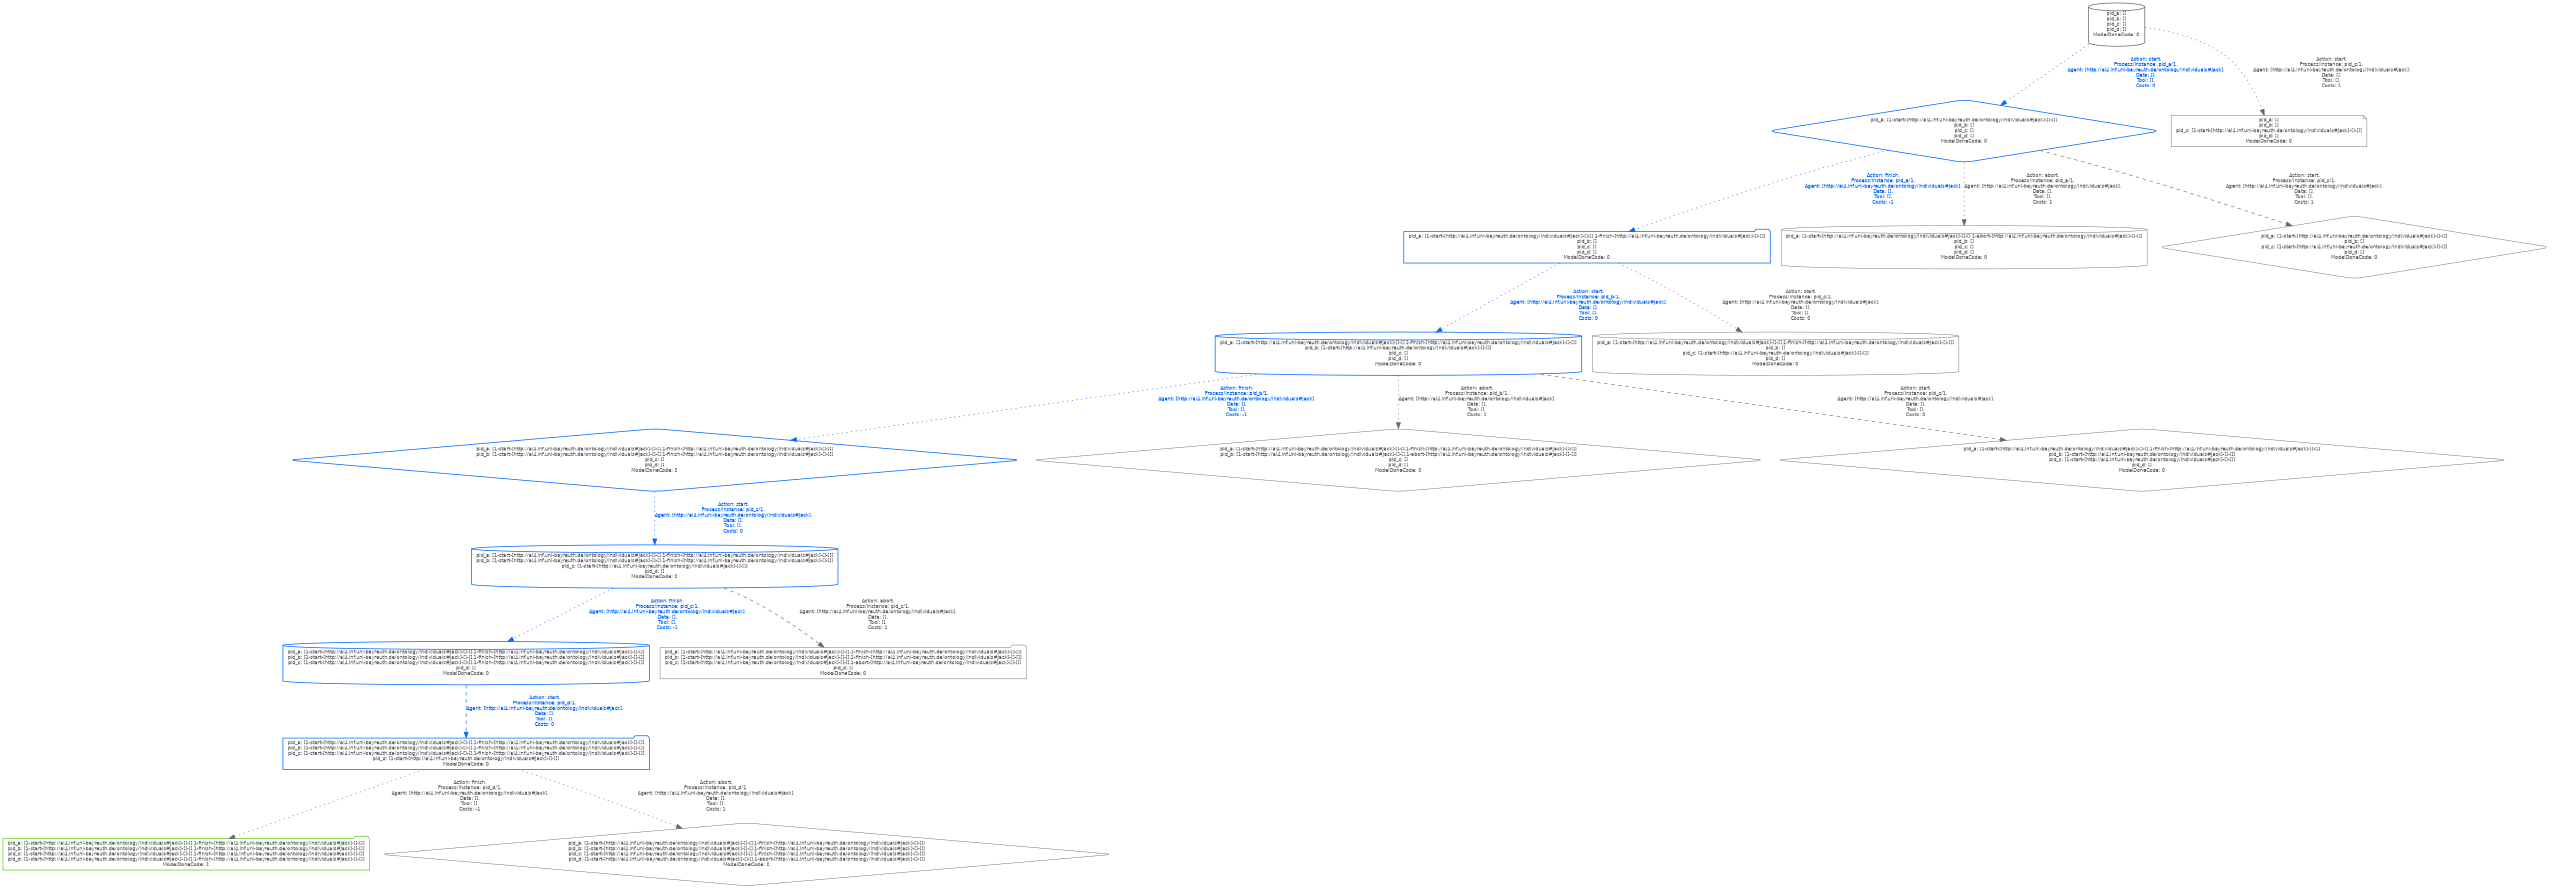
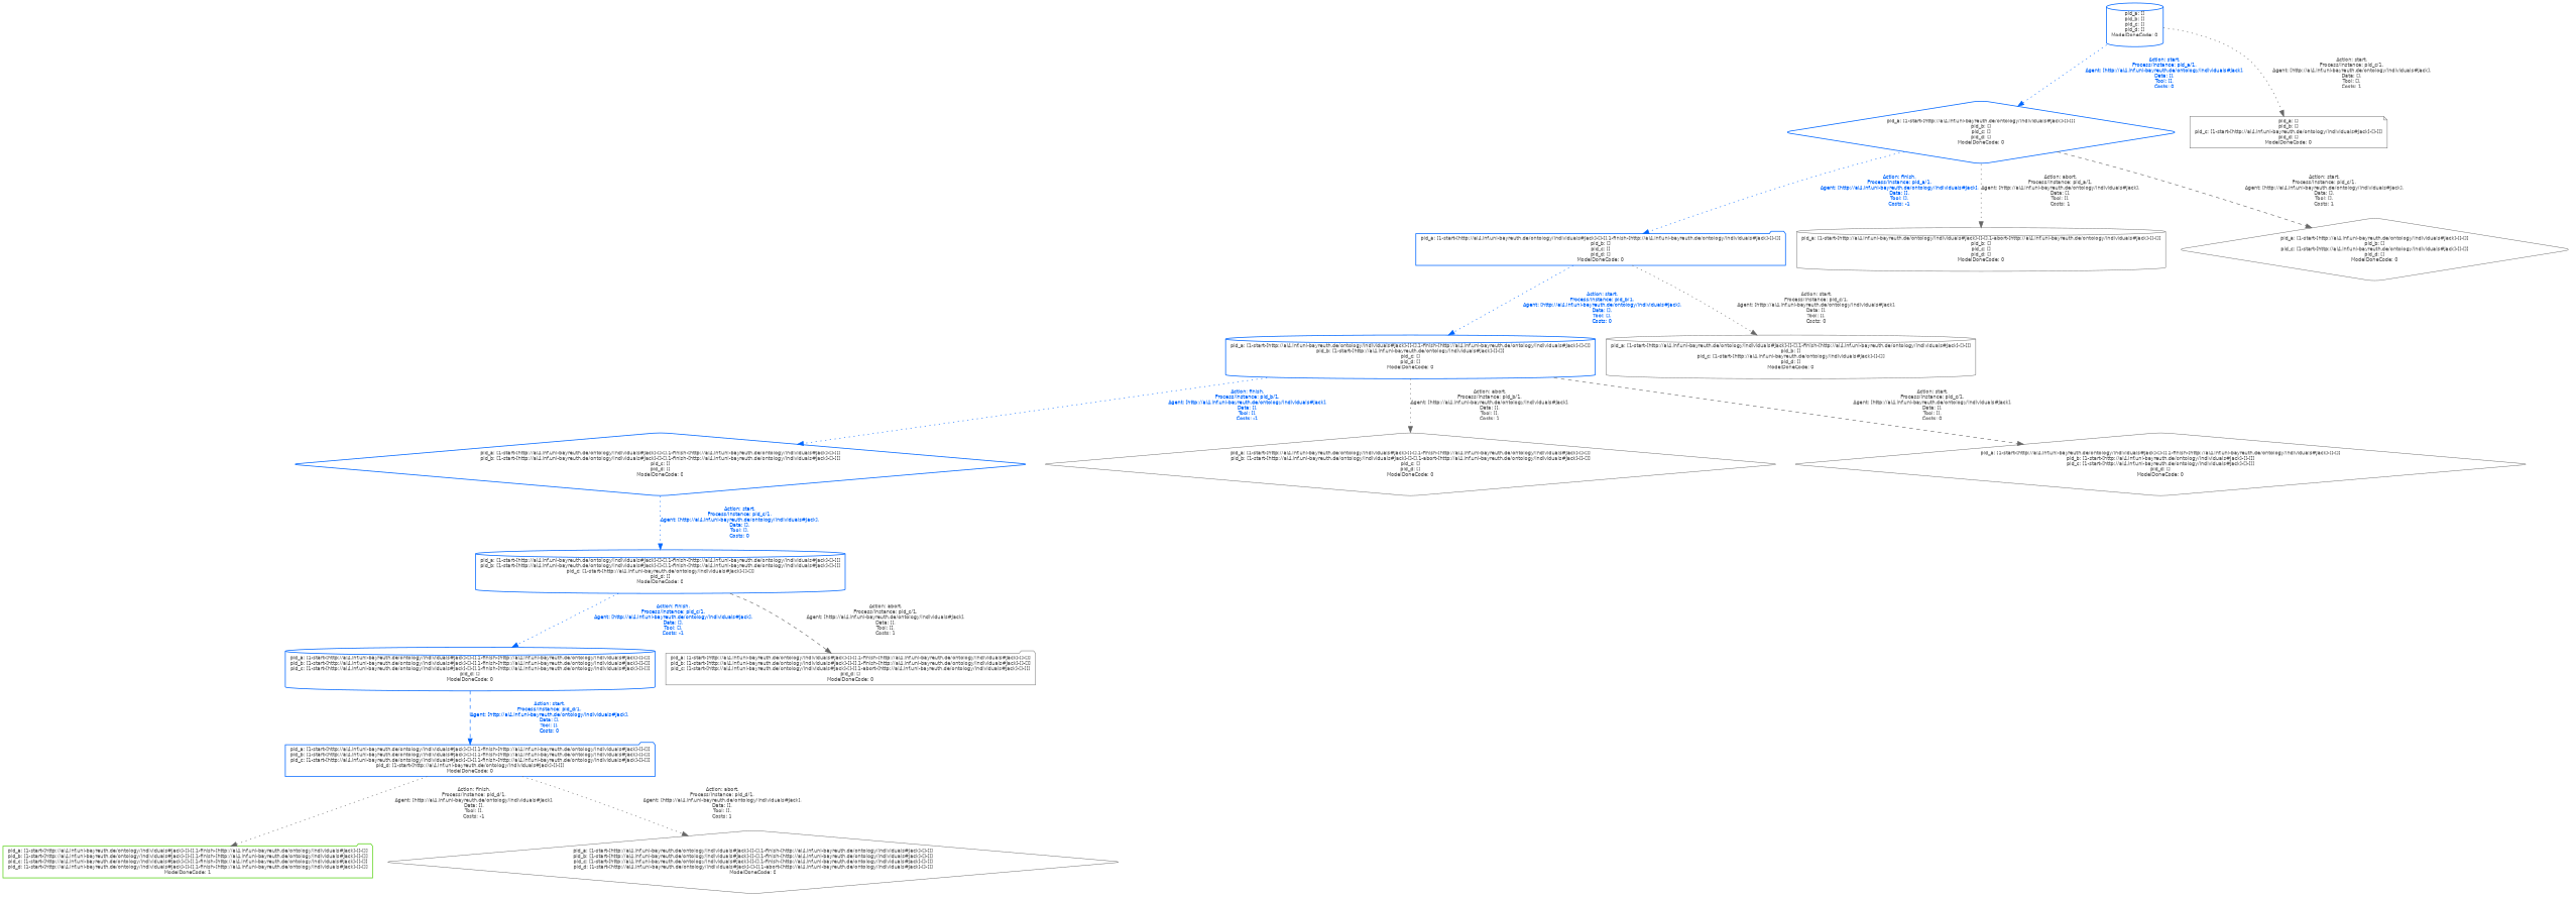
  digraph {
    node [color="#0066FF" fontcolor="#666666" fontname=Helvetica fontsize=8 shape=cylinder style="rounded, setlinewidth(1.25)"]
    edge [color="#666666" fontcolor="#666666" fontname=Helvetica fontsize=8 style=dotted]
-   n1 [color="#666666" label="pid_a: []\npid_b: []\npid_c: []\npid_d: []\nModelDoneCode: 0"]
+   n1 [label="pid_a: []\npid_b: []\npid_c: []\npid_d: []\nModelDoneCode: 0"]
    n2 [label="pid_a: [1-start-[http://ai4.inf.uni-bayreuth.de/ontology/individuals#Jack]-[]-[]]\npid_b: []\npid_c: []\npid_d: []\nModelDoneCode: 0" shape=diamond]
    n3 [color="#666666" label="pid_a: []\npid_b: []\npid_c: [1-start-[http://ai4.inf.uni-bayreuth.de/ontology/individuals#Jack]-[]-[]]\npid_d: []\nModelDoneCode: 0" shape=note style="rounded, setlinewidth(0.75)"]
    n4 [label="pid_a: [1-start-[http://ai4.inf.uni-bayreuth.de/ontology/individuals#Jack]-[]-[],1-finish-[http://ai4.inf.uni-bayreuth.de/ontology/individuals#Jack]-[]-[]]\npid_b: []\npid_c: []\npid_d: []\nModelDoneCode: 0" shape=folder]
    n5 [color="#666666" label="pid_a: [1-start-[http://ai4.inf.uni-bayreuth.de/ontology/individuals#Jack]-[]-[],1-abort-[http://ai4.inf.uni-bayreuth.de/ontology/individuals#Jack]-[]-[]]\npid_b: []\npid_c: []\npid_d: []\nModelDoneCode: 0" style="rounded, setlinewidth(0.75)"]
    n6 [color="#666666" label="pid_a: [1-start-[http://ai4.inf.uni-bayreuth.de/ontology/individuals#Jack]-[]-[]]\npid_b: []\npid_c: [1-start-[http://ai4.inf.uni-bayreuth.de/ontology/individuals#Jack]-[]-[]]\npid_d: []\nModelDoneCode: 0" shape=diamond style="rounded, setlinewidth(0.75)"]
    n7 [label="pid_a: [1-start-[http://ai4.inf.uni-bayreuth.de/ontology/individuals#Jack]-[]-[],1-finish-[http://ai4.inf.uni-bayreuth.de/ontology/individuals#Jack]-[]-[]]\npid_b: [1-start-[http://ai4.inf.uni-bayreuth.de/ontology/individuals#Jack]-[]-[]]\npid_c: []\npid_d: []\nModelDoneCode: 0"]
    n8 [color="#666666" label="pid_a: [1-start-[http://ai4.inf.uni-bayreuth.de/ontology/individuals#Jack]-[]-[],1-finish-[http://ai4.inf.uni-bayreuth.de/ontology/individuals#Jack]-[]-[]]\npid_b: []\npid_c: [1-start-[http://ai4.inf.uni-bayreuth.de/ontology/individuals#Jack]-[]-[]]\npid_d: []\nModelDoneCode: 0" style="rounded, setlinewidth(0.75)"]
    n9 [label="pid_a: [1-start-[http://ai4.inf.uni-bayreuth.de/ontology/individuals#Jack]-[]-[],1-finish-[http://ai4.inf.uni-bayreuth.de/ontology/individuals#Jack]-[]-[]]\npid_b: [1-start-[http://ai4.inf.uni-bayreuth.de/ontology/individuals#Jack]-[]-[],1-finish-[http://ai4.inf.uni-bayreuth.de/ontology/individuals#Jack]-[]-[]]\npid_c: []\npid_d: []\nModelDoneCode: 0" shape=diamond]
    n10 [color="#666666" label="pid_a: [1-start-[http://ai4.inf.uni-bayreuth.de/ontology/individuals#Jack]-[]-[],1-finish-[http://ai4.inf.uni-bayreuth.de/ontology/individuals#Jack]-[]-[]]\npid_b: [1-start-[http://ai4.inf.uni-bayreuth.de/ontology/individuals#Jack]-[]-[],1-abort-[http://ai4.inf.uni-bayreuth.de/ontology/individuals#Jack]-[]-[]]\npid_c: []\npid_d: []\nModelDoneCode: 0" shape=diamond style="rounded, setlinewidth(0.75)"]
    n11 [color="#666666" label="pid_a: [1-start-[http://ai4.inf.uni-bayreuth.de/ontology/individuals#Jack]-[]-[],1-finish-[http://ai4.inf.uni-bayreuth.de/ontology/individuals#Jack]-[]-[]]\npid_b: [1-start-[http://ai4.inf.uni-bayreuth.de/ontology/individuals#Jack]-[]-[]]\npid_c: [1-start-[http://ai4.inf.uni-bayreuth.de/ontology/individuals#Jack]-[]-[]]\npid_d: []\nModelDoneCode: 0" shape=diamond style="rounded, setlinewidth(0.75)"]
    n12 [label="pid_a: [1-start-[http://ai4.inf.uni-bayreuth.de/ontology/individuals#Jack]-[]-[],1-finish-[http://ai4.inf.uni-bayreuth.de/ontology/individuals#Jack]-[]-[]]\npid_b: [1-start-[http://ai4.inf.uni-bayreuth.de/ontology/individuals#Jack]-[]-[],1-finish-[http://ai4.inf.uni-bayreuth.de/ontology/individuals#Jack]-[]-[]]\npid_c: [1-start-[http://ai4.inf.uni-bayreuth.de/ontology/individuals#Jack]-[]-[]]\npid_d: []\nModelDoneCode: 0"]
    n13 [label="pid_a: [1-start-[http://ai4.inf.uni-bayreuth.de/ontology/individuals#Jack]-[]-[],1-finish-[http://ai4.inf.uni-bayreuth.de/ontology/individuals#Jack]-[]-[]]\npid_b: [1-start-[http://ai4.inf.uni-bayreuth.de/ontology/individuals#Jack]-[]-[],1-finish-[http://ai4.inf.uni-bayreuth.de/ontology/individuals#Jack]-[]-[]]\npid_c: [1-start-[http://ai4.inf.uni-bayreuth.de/ontology/individuals#Jack]-[]-[],1-finish-[http://ai4.inf.uni-bayreuth.de/ontology/individuals#Jack]-[]-[]]\npid_d: []\nModelDoneCode: 0"]
    n14 [color="#666666" label="pid_a: [1-start-[http://ai4.inf.uni-bayreuth.de/ontology/individuals#Jack]-[]-[],1-finish-[http://ai4.inf.uni-bayreuth.de/ontology/individuals#Jack]-[]-[]]\npid_b: [1-start-[http://ai4.inf.uni-bayreuth.de/ontology/individuals#Jack]-[]-[],1-finish-[http://ai4.inf.uni-bayreuth.de/ontology/individuals#Jack]-[]-[]]\npid_c: [1-start-[http://ai4.inf.uni-bayreuth.de/ontology/individuals#Jack]-[]-[],1-abort-[http://ai4.inf.uni-bayreuth.de/ontology/individuals#Jack]-[]-[]]\npid_d: []\nModelDoneCode: 0" shape=folder style="rounded, setlinewidth(0.75)"]
    n15 [label="pid_a: [1-start-[http://ai4.inf.uni-bayreuth.de/ontology/individuals#Jack]-[]-[],1-finish-[http://ai4.inf.uni-bayreuth.de/ontology/individuals#Jack]-[]-[]]\npid_b: [1-start-[http://ai4.inf.uni-bayreuth.de/ontology/individuals#Jack]-[]-[],1-finish-[http://ai4.inf.uni-bayreuth.de/ontology/individuals#Jack]-[]-[]]\npid_c: [1-start-[http://ai4.inf.uni-bayreuth.de/ontology/individuals#Jack]-[]-[],1-finish-[http://ai4.inf.uni-bayreuth.de/ontology/individuals#Jack]-[]-[]]\npid_d: [1-start-[http://ai4.inf.uni-bayreuth.de/ontology/individuals#Jack]-[]-[]]\nModelDoneCode: 0" shape=folder]
    n16 [color="#62D523" label="pid_a: [1-start-[http://ai4.inf.uni-bayreuth.de/ontology/individuals#Jack]-[]-[],1-finish-[http://ai4.inf.uni-bayreuth.de/ontology/individuals#Jack]-[]-[]]\npid_b: [1-start-[http://ai4.inf.uni-bayreuth.de/ontology/individuals#Jack]-[]-[],1-finish-[http://ai4.inf.uni-bayreuth.de/ontology/individuals#Jack]-[]-[]]\npid_c: [1-start-[http://ai4.inf.uni-bayreuth.de/ontology/individuals#Jack]-[]-[],1-finish-[http://ai4.inf.uni-bayreuth.de/ontology/individuals#Jack]-[]-[]]\npid_d: [1-start-[http://ai4.inf.uni-bayreuth.de/ontology/individuals#Jack]-[]-[],1-finish-[http://ai4.inf.uni-bayreuth.de/ontology/individuals#Jack]-[]-[]]\nModelDoneCode: 1" shape=folder]
    n17 [color="#666666" label="pid_a: [1-start-[http://ai4.inf.uni-bayreuth.de/ontology/individuals#Jack]-[]-[],1-finish-[http://ai4.inf.uni-bayreuth.de/ontology/individuals#Jack]-[]-[]]\npid_b: [1-start-[http://ai4.inf.uni-bayreuth.de/ontology/individuals#Jack]-[]-[],1-finish-[http://ai4.inf.uni-bayreuth.de/ontology/individuals#Jack]-[]-[]]\npid_c: [1-start-[http://ai4.inf.uni-bayreuth.de/ontology/individuals#Jack]-[]-[],1-finish-[http://ai4.inf.uni-bayreuth.de/ontology/individuals#Jack]-[]-[]]\npid_d: [1-start-[http://ai4.inf.uni-bayreuth.de/ontology/individuals#Jack]-[]-[],1-abort-[http://ai4.inf.uni-bayreuth.de/ontology/individuals#Jack]-[]-[]]\nModelDoneCode: 0" shape=diamond style="rounded, setlinewidth(0.75)"]
    n1 -> n2 [color="#0066FF" fontcolor="#0066FF" label="Action: start,\nProcess/Instance: pid_a/1,\nAgent: [http://ai4.inf.uni-bayreuth.de/ontology/individuals#Jack],\nData: [],\nTool: [],\nCosts: 0"]
    n1 -> n3 [label="Action: start,\nProcess/Instance: pid_c/1,\nAgent: [http://ai4.inf.uni-bayreuth.de/ontology/individuals#Jack],\nData: [],\nTool: [],\nCosts: 1"]
    n2 -> n4 [color="#0066FF" fontcolor="#0066FF" label="Action: finish,\nProcess/Instance: pid_a/1,\nAgent: [http://ai4.inf.uni-bayreuth.de/ontology/individuals#Jack],\nData: [],\nTool: [],\nCosts: -1"]
    n2 -> n5 [label="Action: abort,\nProcess/Instance: pid_a/1,\nAgent: [http://ai4.inf.uni-bayreuth.de/ontology/individuals#Jack],\nData: [],\nTool: [],\nCosts: 1"]
    n2 -> n6 [label="Action: start,\nProcess/Instance: pid_c/1,\nAgent: [http://ai4.inf.uni-bayreuth.de/ontology/individuals#Jack],\nData: [],\nTool: [],\nCosts: 1" style=dashed]
    n4 -> n7 [color="#0066FF" fontcolor="#0066FF" label="Action: start,\nProcess/Instance: pid_b/1,\nAgent: [http://ai4.inf.uni-bayreuth.de/ontology/individuals#Jack],\nData: [],\nTool: [],\nCosts: 0"]
    n4 -> n8 [label="Action: start,\nProcess/Instance: pid_c/1,\nAgent: [http://ai4.inf.uni-bayreuth.de/ontology/individuals#Jack],\nData: [],\nTool: [],\nCosts: 0"]
    n7 -> n9 [color="#0066FF" fontcolor="#0066FF" label="Action: finish,\nProcess/Instance: pid_b/1,\nAgent: [http://ai4.inf.uni-bayreuth.de/ontology/individuals#Jack],\nData: [],\nTool: [],\nCosts: -1"]
    n7 -> n10 [label="Action: abort,\nProcess/Instance: pid_b/1,\nAgent: [http://ai4.inf.uni-bayreuth.de/ontology/individuals#Jack],\nData: [],\nTool: [],\nCosts: 1"]
    n7 -> n11 [label="Action: start,\nProcess/Instance: pid_c/1,\nAgent: [http://ai4.inf.uni-bayreuth.de/ontology/individuals#Jack],\nData: [],\nTool: [],\nCosts: 0" style=dashed]
    n9 -> n12 [color="#0066FF" fontcolor="#0066FF" label="Action: start,\nProcess/Instance: pid_c/1,\nAgent: [http://ai4.inf.uni-bayreuth.de/ontology/individuals#Jack],\nData: [],\nTool: [],\nCosts: 0"]
    n12 -> n13 [color="#0066FF" fontcolor="#0066FF" label="Action: finish,\nProcess/Instance: pid_c/1,\nAgent: [http://ai4.inf.uni-bayreuth.de/ontology/individuals#Jack],\nData: [],\nTool: [],\nCosts: -1"]
    n12 -> n14 [label="Action: abort,\nProcess/Instance: pid_c/1,\nAgent: [http://ai4.inf.uni-bayreuth.de/ontology/individuals#Jack],\nData: [],\nTool: [],\nCosts: 1" style=dashed]
    n13 -> n15 [color="#0066FF" fontcolor="#0066FF" label="Action: start,\nProcess/Instance: pid_d/1,\nAgent: [http://ai4.inf.uni-bayreuth.de/ontology/individuals#Jack],\nData: [],\nTool: [],\nCosts: 0" style=dashed]
    n15 -> n16 [label="Action: finish,\nProcess/Instance: pid_d/1,\nAgent: [http://ai4.inf.uni-bayreuth.de/ontology/individuals#Jack],\nData: [],\nTool: [],\nCosts: -1"]
    n15 -> n17 [label="Action: abort,\nProcess/Instance: pid_d/1,\nAgent: [http://ai4.inf.uni-bayreuth.de/ontology/individuals#Jack],\nData: [],\nTool: [],\nCosts: 1"]
  }
